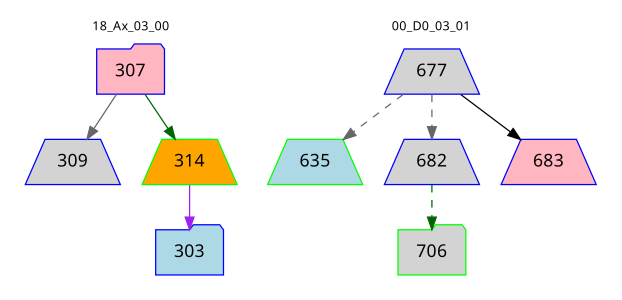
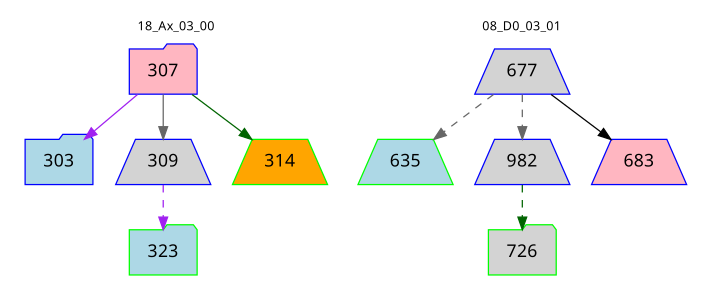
  digraph {
    fontname="Noto Sans"
    node [color=blue fillcolor=lightgrey fontname="Noto Sans" shape=trapezium style=filled]
    edge [color=gray40 fontname="Noto Sans" style=solid]
    n1 [fillcolor=lightpink label=307 shape=folder]
    n2 [fillcolor=lightblue label=303 shape=folder]
    n3 [label=309]
    n4 [color=green fillcolor=orange label=314]
+   n5 [color=green fillcolor=lightblue label=323 shape=folder]
    n6 [label=677]
    n7 [color=green fillcolor=lightblue label=635]
-   n8 [label=682]
+   n8 [label=982]
    n9 [fillcolor=lightpink label=683]
-   n10 [color=green label=706 shape=folder]
+   n10 [color=green label=726 shape=folder]
    subgraph cluster_1 {
      color=white
      fontsize=10
      label="18_Ax_03_00"
      n1
      n2
      n3
      n4
+     n5
    }
    subgraph cluster_2 {
      color=white
      fontsize=10
-     label="00_D0_03_01"
+     label="08_D0_03_01"
      n6
      n7
      n8
      n9
      n10
    }
-   n4 -> n2 [color=purple]
+   n1 -> n2 [color=purple]
    n1 -> n3
    n1 -> n4 [color=darkgreen]
+   n3 -> n5 [color=purple style=dashed]
    n6 -> n7 [style=dashed]
    n6 -> n8 [style=dashed]
    n6 -> n9 [color=black]
    n8 -> n10 [color=darkgreen style=dashed]
  }
